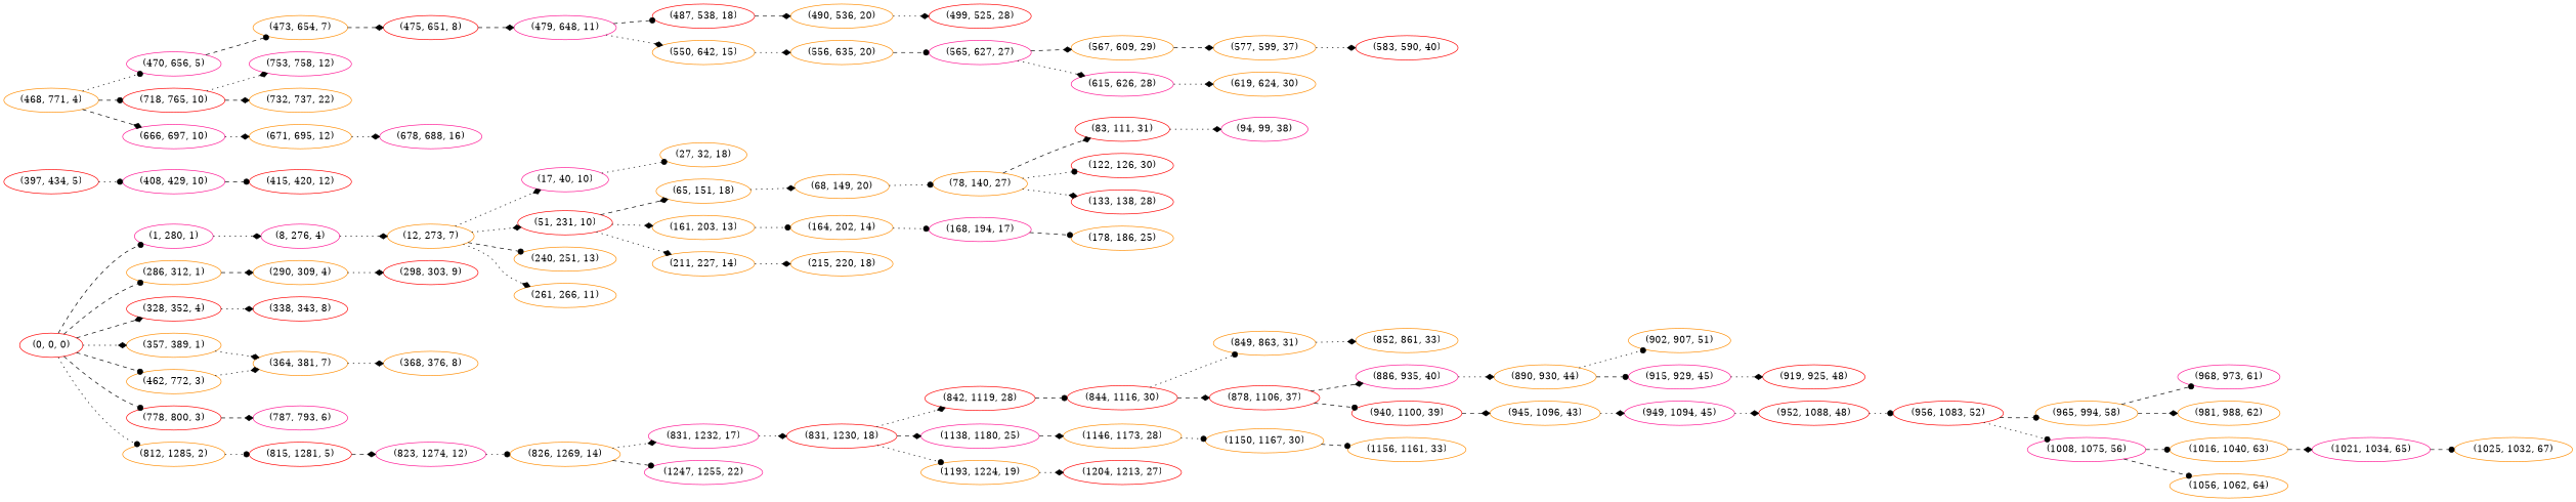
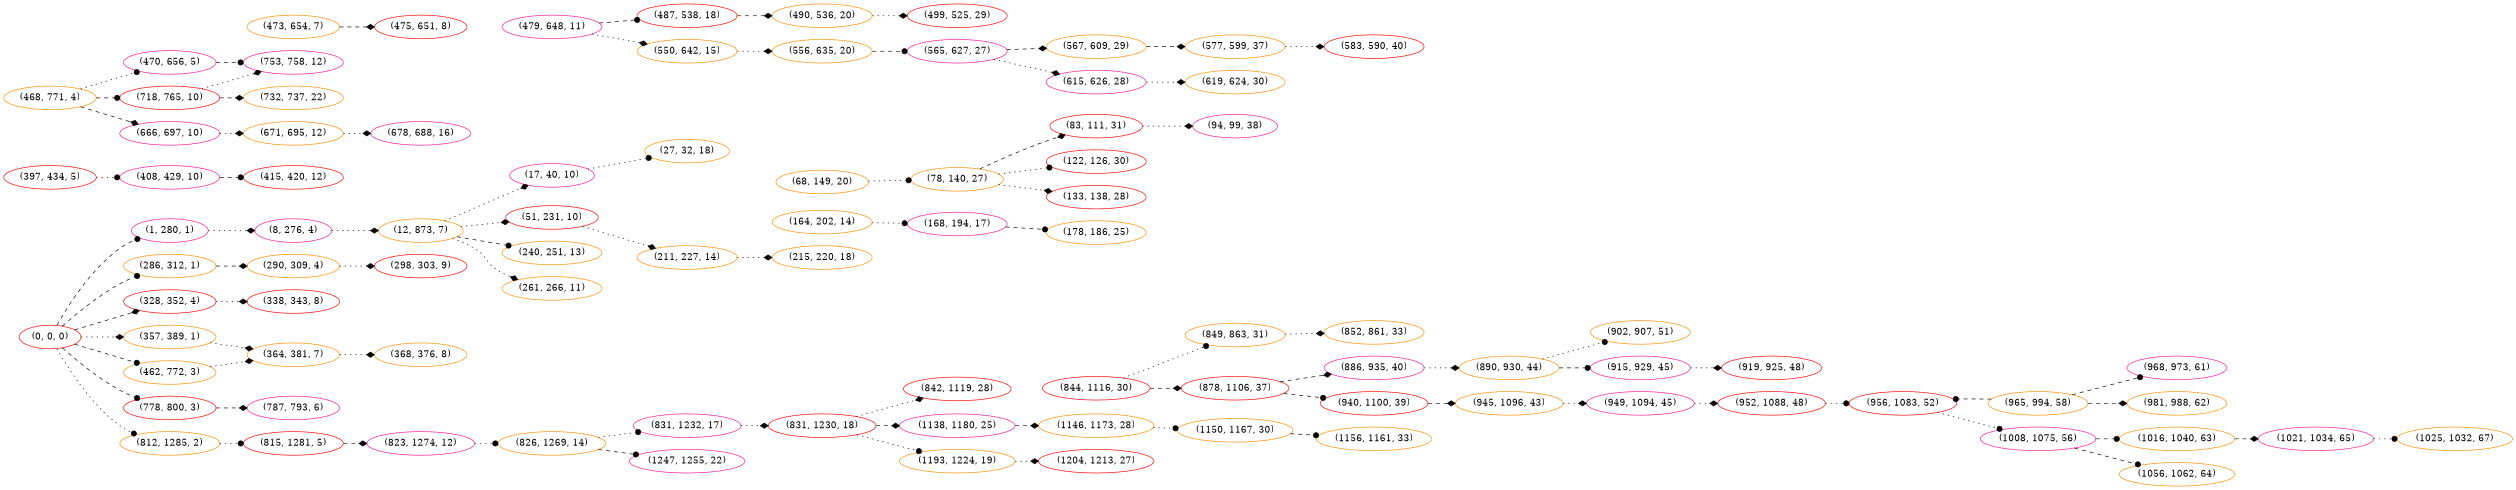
  digraph {
    rankdir=LR
    node [color=darkorange]
    edge [arrowhead=diamond style=dotted]
    "(0, 0, 0)" [color=red]
    "(1, 280, 1)" [color=deeppink]
    "(286, 312, 1)"
    "(328, 352, 4)" [color=red]
    "(357, 389, 1)"
    "(462, 772, 3)"
    "(778, 800, 3)" [color=red]
    "(812, 1285, 2)"
    "(8, 276, 4)" [color=deeppink]
    "(290, 309, 4)"
    "(338, 343, 8)" [color=red]
    "(364, 381, 7)"
    "(397, 434, 5)" [color=red]
    "(408, 429, 10)" [color=deeppink]
    "(787, 793, 6)" [color=deeppink]
    "(815, 1281, 5)" [color=red]
-   "(12, 273, 7)"
+   "(12, 273, 7)" [label="(12, 873, 7)"]
    "(17, 40, 10)" [color=deeppink]
    "(51, 231, 10)" [color=red]
    "(240, 251, 13)"
    "(261, 266, 11)"
    "(27, 32, 18)"
-   "(65, 151, 18)"
-   "(161, 203, 13)"
    "(211, 227, 14)"
    "(68, 149, 20)"
    "(164, 202, 14)"
    "(215, 220, 18)"
    "(78, 140, 27)"
    "(83, 111, 31)" [color=red]
    "(122, 126, 30)" [color=red]
    "(133, 138, 28)" [color=red]
    "(94, 99, 38)" [color=deeppink]
    "(168, 194, 17)" [color=deeppink]
    "(178, 186, 25)"
    "(298, 303, 9)" [color=red]
    "(368, 376, 8)"
    "(415, 420, 12)" [color=red]
    "(470, 656, 5)" [color=deeppink]
    "(468, 771, 4)"
    "(666, 697, 10)" [color=deeppink]
    "(718, 765, 10)" [color=red]
    "(473, 654, 7)"
    "(671, 695, 12)"
    "(732, 737, 22)"
    "(753, 758, 12)" [color=deeppink]
    "(475, 651, 8)" [color=red]
    "(479, 648, 11)" [color=deeppink]
    "(487, 538, 18)" [color=red]
    n50 [label="(550, 642, 15)"]
    "(490, 536, 20)"
    "(556, 635, 20)"
-   "(499, 525, 29)" [color=red label="(499, 525, 28)"]
+   "(499, 525, 29)" [color=red]
    "(565, 627, 27)" [color=deeppink]
    "(567, 609, 29)"
    "(615, 626, 28)" [color=deeppink]
    "(577, 599, 37)"
    "(619, 624, 30)"
    "(583, 590, 40)" [color=red]
    "(678, 688, 16)" [color=deeppink]
    "(823, 1274, 12)" [color=deeppink]
    "(826, 1269, 14)"
    "(831, 1232, 17)" [color=deeppink]
    "(1247, 1255, 22)" [color=deeppink]
    n65 [color=red label="(831, 1230, 18)"]
    "(842, 1119, 28)" [color=red]
    "(1138, 1180, 25)" [color=deeppink]
    "(1193, 1224, 19)"
    "(844, 1116, 30)" [color=red]
    "(1146, 1173, 28)"
    "(1204, 1213, 27)" [color=red]
    "(849, 863, 31)"
    "(878, 1106, 37)" [color=red]
    "(852, 861, 33)"
    "(886, 935, 40)" [color=deeppink]
    "(940, 1100, 39)" [color=red]
    "(890, 930, 44)"
    "(945, 1096, 43)"
    "(902, 907, 51)"
    "(915, 929, 45)" [color=deeppink]
    "(919, 925, 48)" [color=red]
    "(949, 1094, 45)" [color=deeppink]
    "(952, 1088, 48)" [color=red]
    "(956, 1083, 52)" [color=red]
    "(965, 994, 58)"
    "(1008, 1075, 56)" [color=deeppink]
    "(968, 973, 61)" [color=deeppink]
    "(981, 988, 62)"
    "(1016, 1040, 63)"
    "(1056, 1062, 64)"
    "(1021, 1034, 65)" [color=deeppink]
    "(1025, 1032, 67)"
    "(1150, 1167, 30)"
    "(1156, 1161, 33)"
    "(0, 0, 0)" -> "(1, 280, 1)" [arrowhead=dot style=dashed]
    "(0, 0, 0)" -> "(286, 312, 1)" [arrowhead=dot style=dashed]
    "(0, 0, 0)" -> "(328, 352, 4)" [style=dashed]
    "(0, 0, 0)" -> "(357, 389, 1)"
    "(0, 0, 0)" -> "(462, 772, 3)" [arrowhead=dot style=dashed]
    "(0, 0, 0)" -> "(778, 800, 3)" [arrowhead=dot style=dashed]
    "(0, 0, 0)" -> "(812, 1285, 2)" [arrowhead=dot]
    "(1, 280, 1)" -> "(8, 276, 4)"
    "(286, 312, 1)" -> "(290, 309, 4)" [style=dashed]
    "(328, 352, 4)" -> "(338, 343, 8)"
    "(357, 389, 1)" -> "(364, 381, 7)"
    "(462, 772, 3)" -> "(364, 381, 7)"
    "(778, 800, 3)" -> "(787, 793, 6)" [style=dashed]
    "(812, 1285, 2)" -> "(815, 1281, 5)" [arrowhead=dot]
    "(8, 276, 4)" -> "(12, 273, 7)"
    "(290, 309, 4)" -> "(298, 303, 9)"
    "(364, 381, 7)" -> "(368, 376, 8)"
    "(397, 434, 5)" -> "(408, 429, 10)" [arrowhead=dot]
    "(408, 429, 10)" -> "(415, 420, 12)" [arrowhead=dot style=dashed]
    "(815, 1281, 5)" -> "(823, 1274, 12)" [style=dashed]
    "(12, 273, 7)" -> "(17, 40, 10)"
    "(12, 273, 7)" -> "(51, 231, 10)"
    "(12, 273, 7)" -> "(240, 251, 13)" [arrowhead=dot style=dashed]
    "(12, 273, 7)" -> "(261, 266, 11)"
    "(17, 40, 10)" -> "(27, 32, 18)" [arrowhead=dot]
-   "(51, 231, 10)" -> "(65, 151, 18)" [style=dashed]
-   "(51, 231, 10)" -> "(161, 203, 13)"
    "(51, 231, 10)" -> "(211, 227, 14)"
-   "(65, 151, 18)" -> "(68, 149, 20)"
-   "(161, 203, 13)" -> "(164, 202, 14)" [arrowhead=dot]
    "(211, 227, 14)" -> "(215, 220, 18)"
    "(68, 149, 20)" -> "(78, 140, 27)" [arrowhead=dot]
    "(164, 202, 14)" -> "(168, 194, 17)" [arrowhead=dot]
    "(78, 140, 27)" -> "(83, 111, 31)" [style=dashed]
    "(78, 140, 27)" -> "(122, 126, 30)" [arrowhead=dot]
    "(78, 140, 27)" -> "(133, 138, 28)"
    "(83, 111, 31)" -> "(94, 99, 38)"
    "(168, 194, 17)" -> "(178, 186, 25)" [arrowhead=dot style=dashed]
-   "(470, 656, 5)" -> "(473, 654, 7)" [arrowhead=dot style=dashed]
+   "(470, 656, 5)" -> "(753, 758, 12)" [arrowhead=dot style=dashed]
    "(468, 771, 4)" -> "(470, 656, 5)" [arrowhead=dot]
    "(468, 771, 4)" -> "(666, 697, 10)" [style=dashed]
    "(468, 771, 4)" -> "(718, 765, 10)" [arrowhead=dot style=dashed]
    "(666, 697, 10)" -> "(671, 695, 12)"
    "(718, 765, 10)" -> "(732, 737, 22)" [style=dashed]
    "(718, 765, 10)" -> "(753, 758, 12)"
    "(473, 654, 7)" -> "(475, 651, 8)" [style=dashed]
    "(671, 695, 12)" -> "(678, 688, 16)"
-   "(475, 651, 8)" -> "(479, 648, 11)" [style=dashed]
    "(479, 648, 11)" -> "(487, 538, 18)" [arrowhead=dot style=dashed]
    "(479, 648, 11)" -> n50
    "(487, 538, 18)" -> "(490, 536, 20)" [style=dashed]
    n50 -> "(556, 635, 20)"
    "(490, 536, 20)" -> "(499, 525, 29)"
    "(556, 635, 20)" -> "(565, 627, 27)" [arrowhead=dot style=dashed]
    "(565, 627, 27)" -> "(567, 609, 29)" [style=dashed]
    "(565, 627, 27)" -> "(615, 626, 28)"
    "(567, 609, 29)" -> "(577, 599, 37)" [style=dashed]
    "(615, 626, 28)" -> "(619, 624, 30)"
    "(577, 599, 37)" -> "(583, 590, 40)"
    "(823, 1274, 12)" -> "(826, 1269, 14)" [arrowhead=dot]
-   "(826, 1269, 14)" -> "(831, 1232, 17)"
+   "(826, 1269, 14)" -> "(831, 1232, 17)" [arrowhead=dot]
    "(826, 1269, 14)" -> "(1247, 1255, 22)" [arrowhead=dot style=dashed]
    "(831, 1232, 17)" -> n65
    n65 -> "(842, 1119, 28)"
    n65 -> "(1138, 1180, 25)" [style=dashed]
    n65 -> "(1193, 1224, 19)" [arrowhead=dot]
-   "(842, 1119, 28)" -> "(844, 1116, 30)" [arrowhead=dot style=dashed]
    "(1138, 1180, 25)" -> "(1146, 1173, 28)" [style=dashed]
    "(1193, 1224, 19)" -> "(1204, 1213, 27)"
    "(844, 1116, 30)" -> "(849, 863, 31)" [arrowhead=dot]
    "(844, 1116, 30)" -> "(878, 1106, 37)" [style=dashed]
    "(1146, 1173, 28)" -> "(1150, 1167, 30)" [arrowhead=dot]
    "(849, 863, 31)" -> "(852, 861, 33)"
    "(878, 1106, 37)" -> "(886, 935, 40)" [style=dashed]
    "(878, 1106, 37)" -> "(940, 1100, 39)" [arrowhead=dot style=dashed]
    "(886, 935, 40)" -> "(890, 930, 44)"
    "(940, 1100, 39)" -> "(945, 1096, 43)" [style=dashed]
    "(890, 930, 44)" -> "(902, 907, 51)" [arrowhead=dot]
    "(890, 930, 44)" -> "(915, 929, 45)" [arrowhead=dot style=dashed]
    "(945, 1096, 43)" -> "(949, 1094, 45)"
    "(915, 929, 45)" -> "(919, 925, 48)"
    "(949, 1094, 45)" -> "(952, 1088, 48)"
    "(952, 1088, 48)" -> "(956, 1083, 52)" [arrowhead=dot]
-   "(956, 1083, 52)" -> "(965, 994, 58)" [arrowhead=dot style=dashed]
+   "(965, 994, 58)" -> "(956, 1083, 52)" [arrowhead=dot style=dashed]
    "(956, 1083, 52)" -> "(1008, 1075, 56)" [arrowhead=dot]
    "(965, 994, 58)" -> "(968, 973, 61)" [arrowhead=dot style=dashed]
    "(965, 994, 58)" -> "(981, 988, 62)" [style=dashed]
    "(1008, 1075, 56)" -> "(1016, 1040, 63)" [arrowhead=dot style=dashed]
    "(1008, 1075, 56)" -> "(1056, 1062, 64)" [arrowhead=dot style=dashed]
    "(1016, 1040, 63)" -> "(1021, 1034, 65)" [style=dashed]
-   "(1021, 1034, 65)" -> "(1025, 1032, 67)" [arrowhead=dot style=dashed]
+   "(1021, 1034, 65)" -> "(1025, 1032, 67)" [arrowhead=dot]
    "(1150, 1167, 30)" -> "(1156, 1161, 33)" [arrowhead=dot style=dashed]
  }
